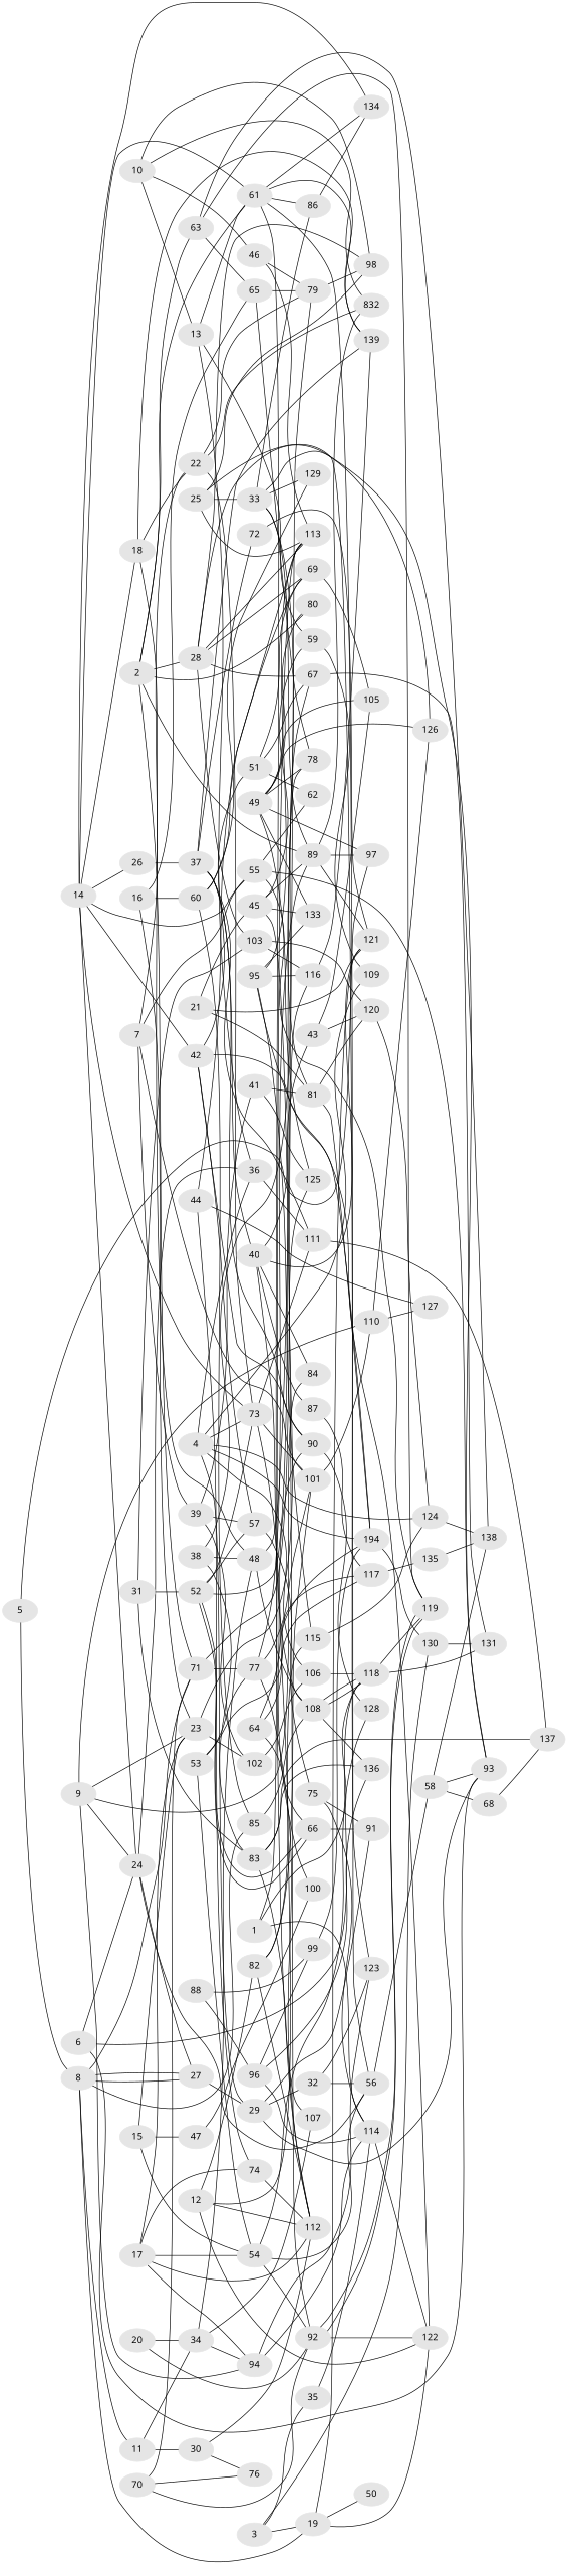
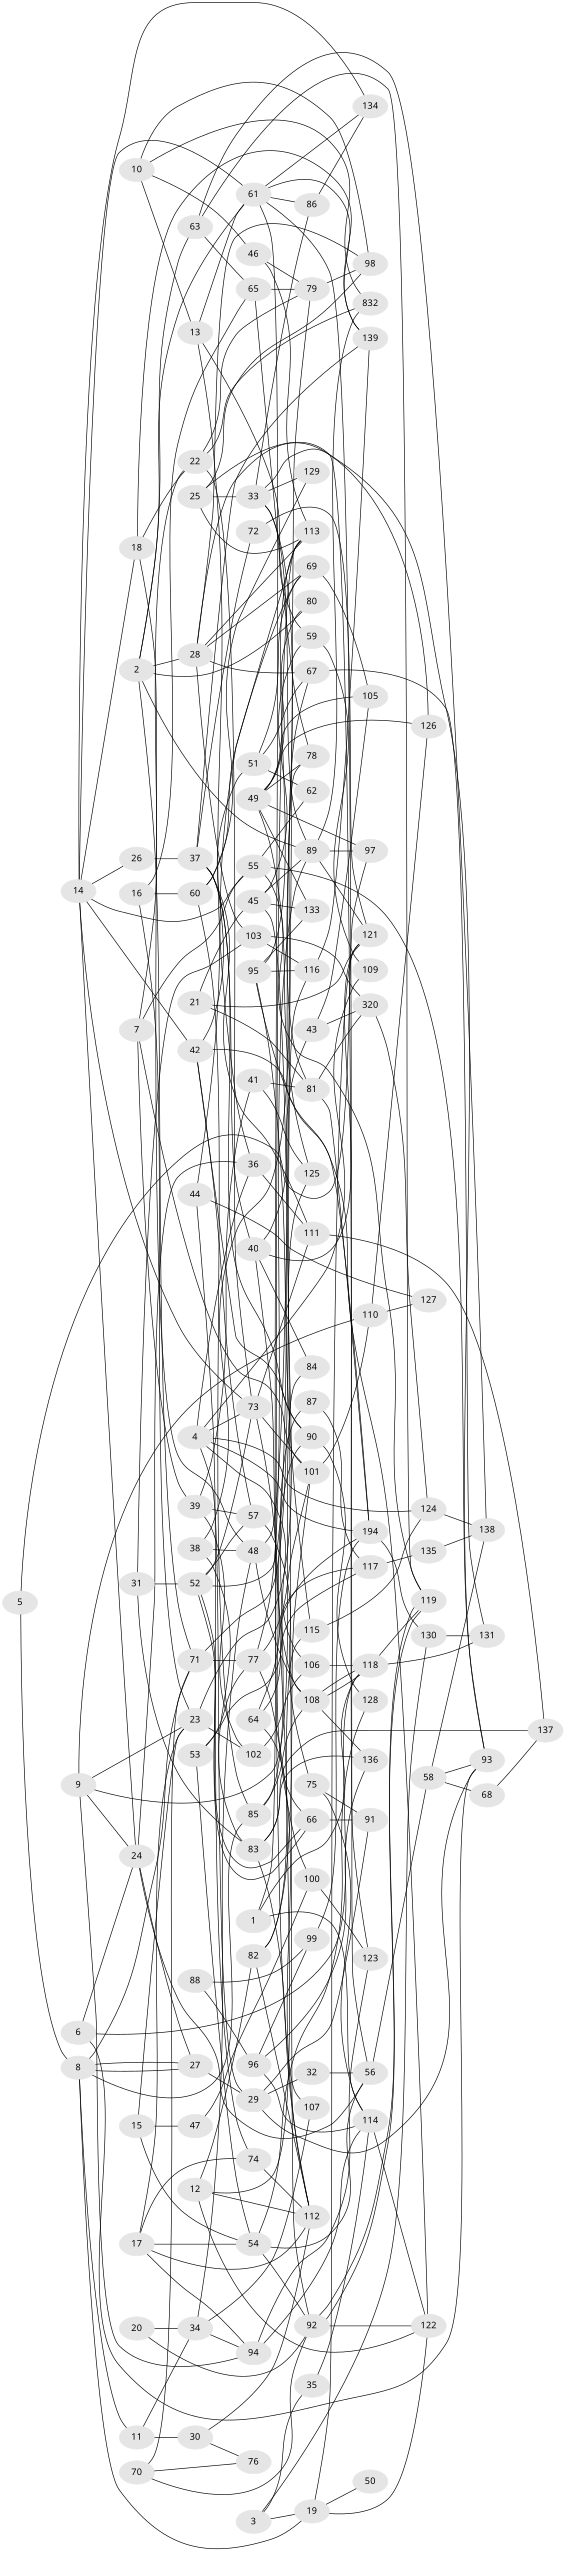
  graph {
    fontname="Noto Sans"
    rankdir=LR
    node [color=gray90 fontname="Noto Sans" style=filled]
    edge [fontname="Noto Sans"]
    1
    113
    114
    118
    122
    119
    131
    2
    28
    61
    63
    71
    80
    89
    98
    67
    69
    103
    126
    134
    139
    86
    107
    123
    65
    138
    77
    116
    97
    n30 [label=832]
    121
    3
    19
    35
    130
    50
    4
    29
    36
    73
    n41 [label=194]
    106
    109
    124
    93
    32
    91
    111
    101
    100
    5
    8
    11
    27
    85
    6
    24
    56
    7
    22
    39
    55
    79
    102
    41
    57
    62
    110
    30
    34
    108
    9
    23
    84
    94
    125
    127
    10
    13
    46
    59
    112
    76
    48
    12
    82
    115
    90
    14
    18
    26
    42
    37
    51
    15
    47
    54
    92
    128
    16
    60
    129
    78
    17
    74
    20
    21
    45
    81
    133
-   120
+   120 [label=320]
    58
    25
    33
    40
    72
    105
    31
    52
    83
    66
    137
    136
    43
    87
    38
    75
    117
    44
    49
    53
    135
    68
    64
    70
    88
    96
    99
    95
    1 -- 113
    1 -- 114
    1 -- 118
    114 -- 122
    118 -- 119
    118 -- 131
    2 -- 28
    2 -- 61
    2 -- 63
    2 -- 71
    2 -- 80
    2 -- 89
    28 -- 113
    28 -- 98
    28 -- 67
    28 -- 69
    28 -- 103
    28 -- 126
    61 -- 134
    61 -- 139
    61 -- 86
    61 -- 107
    61 -- 123
    63 -- 119
    63 -- 65
    63 -- 138
    71 -- 77
    71 -- 116
    89 -- 97
    89 -- n30
    89 -- 121
    67 -- 131
    69 -- 105
    103 -- 116
    103 -- 120
    86 -- 134
    65 -- 79
    65 -- 78
    77 -- 89
    77 -- 101
    77 -- 112
    116 -- 139
    3 -- 19
    3 -- 35
    3 -- 130
    19 -- 122
    19 -- 121
    19 -- 50
    35 -- 114
    130 -- 131
    4 -- 29
    4 -- 36
    4 -- 73
    4 -- n41
    4 -- 106
    4 -- 109
    4 -- 124
    29 -- 93
    29 -- 32
    29 -- 91
    36 -- 111
    73 -- 111
    73 -- 101
    73 -- 100
    n41 -- 130
    106 -- 118
    124 -- 138
    32 -- 56
    111 -- 137
    101 -- 110
-   32 -- 123
+   100 -- 123
    5 -- 97
    5 -- 8
    8 -- 71
    8 -- 19
    8 -- 11
    8 -- 27
    8 -- 27
    8 -- 85
    11 -- 30
    11 -- 34
    27 -- 29
    85 -- 108
    6 -- 118
    6 -- 93
    6 -- 24
    24 -- 36
    24 -- 27
    24 -- 56
    56 -- 58
    7 -- 101
    7 -- 22
    7 -- 39
    7 -- 55
    22 -- n30
    22 -- 73
    22 -- 79
    39 -- 102
    39 -- 41
    39 -- 57
    55 -- 119
    55 -- 93
    55 -- 62
    79 -- 98
    102 -- 106
    41 -- 125
    41 -- 81
    57 -- 75
    110 -- 126
    110 -- 127
    30 -- 112
    30 -- 76
    34 -- 107
    34 -- 94
    34 -- 48
    108 -- 118
    108 -- 118
    108 -- 136
    9 -- 24
    9 -- 110
    9 -- 23
    9 -- 84
    9 -- 94
    23 -- 102
    23 -- 125
    94 -- 114
    94 -- 123
    10 -- 98
    10 -- n30
    10 -- 13
    10 -- 46
    13 -- 61
    13 -- 36
    13 -- 59
    46 -- 113
    46 -- 79
    59 -- 109
    48 -- 79
    48 -- 108
    12 -- 122
    12 -- 112
    12 -- 82
    12 -- 115
    82 -- 101
    82 -- 112
    82 -- 90
    115 -- 124
    90 -- 128
    14 -- 61
    14 -- 134
    14 -- 73
    14 -- 24
    14 -- 55
    14 -- 18
    14 -- 26
    14 -- 42
    18 -- 139
    18 -- 22
    18 -- 48
    26 -- 37
    42 -- 122
    42 -- 57
    42 -- 90
    42 -- 51
    37 -- 139
    37 -- 111
    37 -- 90
    37 -- 40
    37 -- 72
    51 -- 67
    51 -- 69
    51 -- 62
    15 -- 23
    15 -- 47
    15 -- 54
    47 -- 100
    54 -- 56
    54 -- 92
    54 -- 128
    92 -- 122
    92 -- 119
    92 -- 119
    16 -- 65
    16 -- 23
    16 -- 60
    60 -- 69
    60 -- 85
    60 -- 129
    17 -- 23
    17 -- 94
    17 -- 112
    17 -- 54
    17 -- 74
    74 -- 112
    20 -- 34
    20 -- 92
    21 -- 121
    21 -- 45
    21 -- 81
    45 -- 89
    45 -- 59
    45 -- 92
    45 -- 133
    81 -- n41
    81 -- 120
    120 -- 124
    58 -- 138
    58 -- 93
    58 -- 68
    25 -- 113
    25 -- 98
    25 -- 56
    25 -- 33
    33 -- 89
    33 -- 86
    33 -- 93
    33 -- 129
    33 -- 81
    40 -- 121
    40 -- 108
    40 -- 84
    40 -- 43
-   40 -- 87
+   85 -- 87
    72 -- 121
    31 -- 103
    31 -- 52
    31 -- 83
    52 -- 73
    52 -- 57
    52 -- 78
    52 -- 66
    52 -- 66
    83 -- 112
    83 -- 137
    83 -- 136
    66 -- 91
    43 -- 120
    43 -- 105
    87 -- 117
    38 -- 67
    38 -- 48
    38 -- 83
    75 -- 114
    75 -- 91
    117 -- 135
    44 -- 113
    44 -- 127
    44 -- 74
    49 -- 80
    49 -- 126
    49 -- 97
    49 -- 125
    49 -- 78
    49 -- 133
    49 -- 105
    53 -- 77
    53 -- 54
    53 -- 117
    135 -- 138
    68 -- 137
    64 -- n41
    64 -- 66
    64 -- 117
    70 -- 71
    70 -- 76
    70 -- 92
    88 -- 96
    88 -- 99
    96 -- 114
    96 -- 136
    96 -- 99
    99 -- n41
    95 -- 113
    95 -- 116
    95 -- n41
    95 -- 115
    95 -- 133
  }
